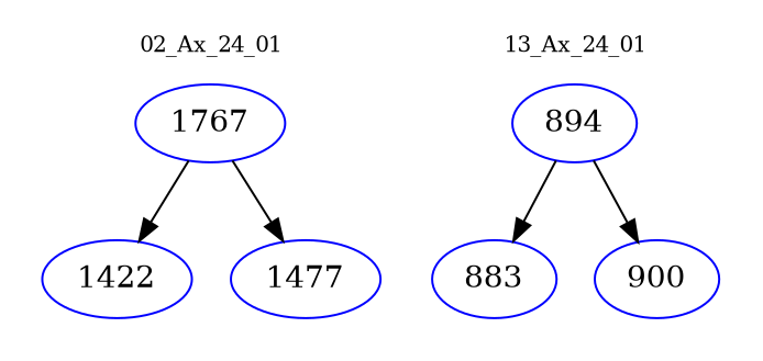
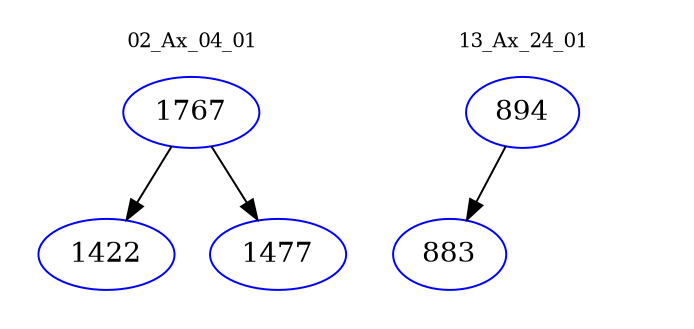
  digraph {
    node [color=blue]
    edge [color=black]
    n1 [label=1767]
    n2 [label=1422]
    n3 [label=1477]
    n4 [label=894]
    n5 [label=883]
-   n6 [label=900]
    subgraph cluster_1 {
      color=white
      fontsize=10
-     label="02_Ax_24_01"
+     label="02_Ax_04_01"
      n1
      n2
      n3
    }
    subgraph cluster_2 {
      color=white
      fontsize=10
      label="13_Ax_24_01"
      n4
      n5
-     n6
    }
    n1 -> n2
    n1 -> n3
    n4 -> n5
-   n4 -> n6
  }
